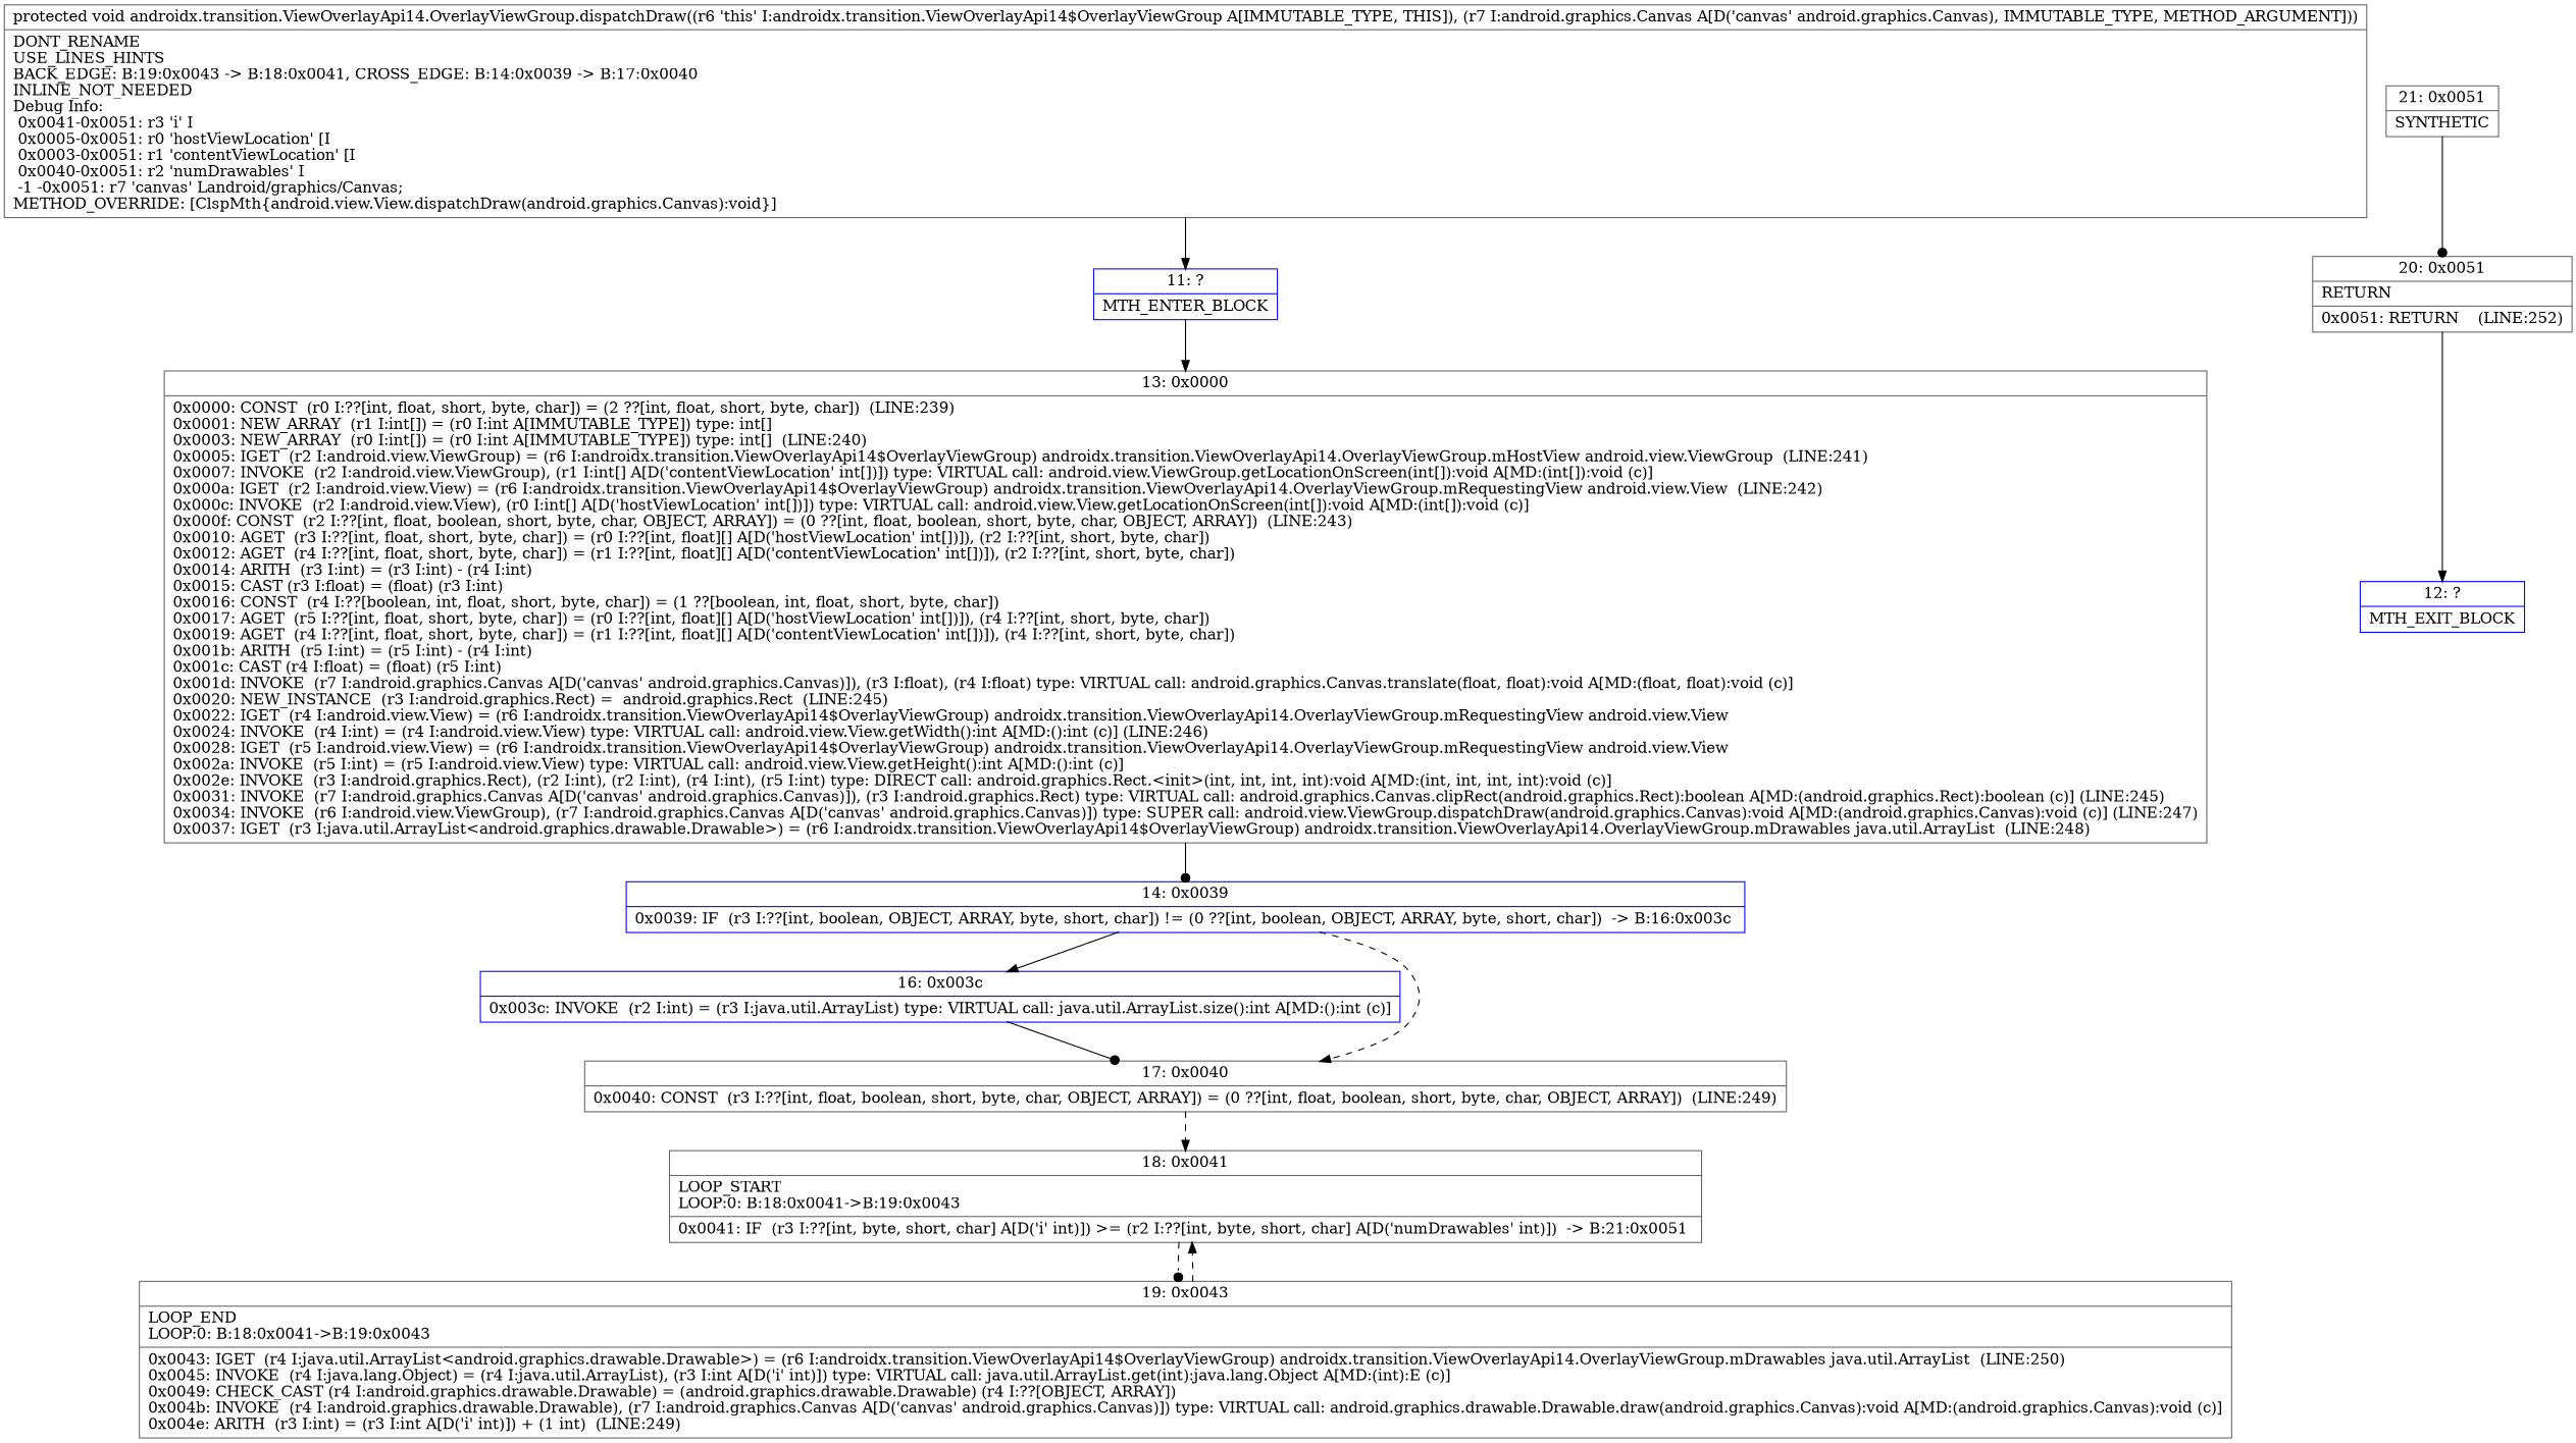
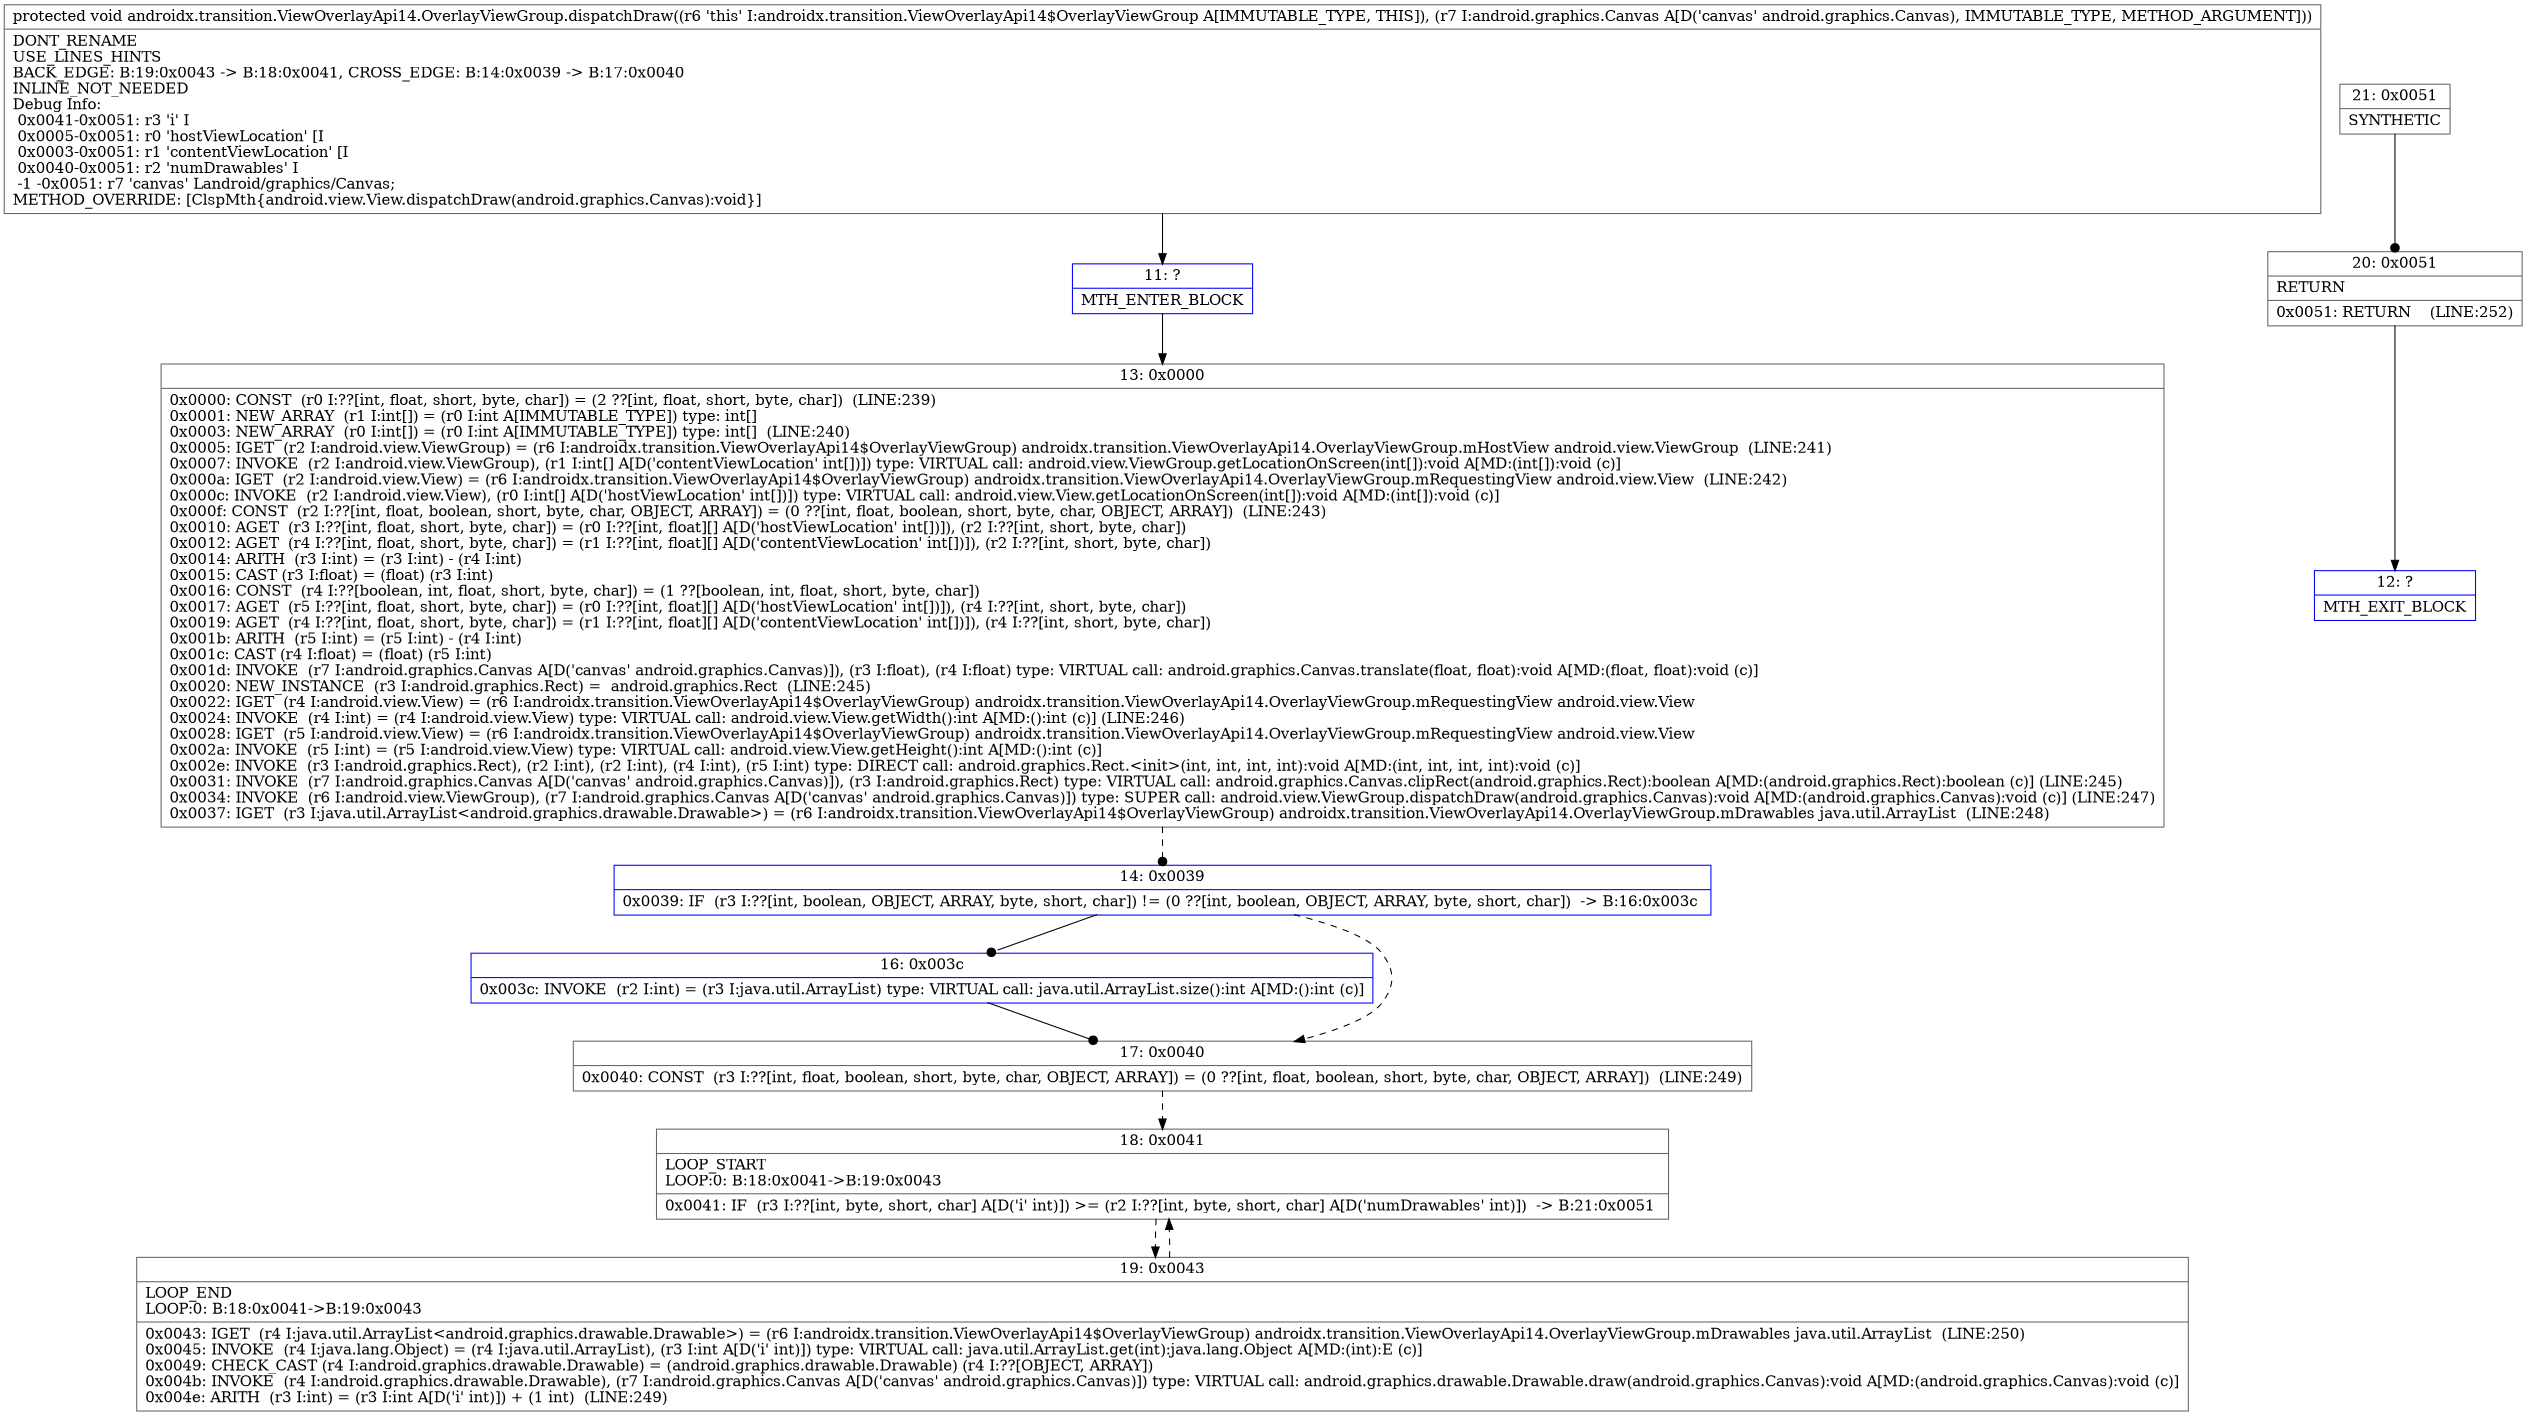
  digraph {
    node [color=gray40 shape=record]
    edge [arrowhead=normal]
    n1 [color=blue label="{11\:\ ?|MTH_ENTER_BLOCK\l}"]
    n2 [label="{13\:\ 0x0000|0x0000: CONST  (r0 I:??[int, float, short, byte, char]) = (2 ??[int, float, short, byte, char])  (LINE:239)\l0x0001: NEW_ARRAY  (r1 I:int[]) = (r0 I:int A[IMMUTABLE_TYPE]) type: int[] \l0x0003: NEW_ARRAY  (r0 I:int[]) = (r0 I:int A[IMMUTABLE_TYPE]) type: int[]  (LINE:240)\l0x0005: IGET  (r2 I:android.view.ViewGroup) = (r6 I:androidx.transition.ViewOverlayApi14$OverlayViewGroup) androidx.transition.ViewOverlayApi14.OverlayViewGroup.mHostView android.view.ViewGroup  (LINE:241)\l0x0007: INVOKE  (r2 I:android.view.ViewGroup), (r1 I:int[] A[D('contentViewLocation' int[])]) type: VIRTUAL call: android.view.ViewGroup.getLocationOnScreen(int[]):void A[MD:(int[]):void (c)]\l0x000a: IGET  (r2 I:android.view.View) = (r6 I:androidx.transition.ViewOverlayApi14$OverlayViewGroup) androidx.transition.ViewOverlayApi14.OverlayViewGroup.mRequestingView android.view.View  (LINE:242)\l0x000c: INVOKE  (r2 I:android.view.View), (r0 I:int[] A[D('hostViewLocation' int[])]) type: VIRTUAL call: android.view.View.getLocationOnScreen(int[]):void A[MD:(int[]):void (c)]\l0x000f: CONST  (r2 I:??[int, float, boolean, short, byte, char, OBJECT, ARRAY]) = (0 ??[int, float, boolean, short, byte, char, OBJECT, ARRAY])  (LINE:243)\l0x0010: AGET  (r3 I:??[int, float, short, byte, char]) = (r0 I:??[int, float][] A[D('hostViewLocation' int[])]), (r2 I:??[int, short, byte, char]) \l0x0012: AGET  (r4 I:??[int, float, short, byte, char]) = (r1 I:??[int, float][] A[D('contentViewLocation' int[])]), (r2 I:??[int, short, byte, char]) \l0x0014: ARITH  (r3 I:int) = (r3 I:int) \- (r4 I:int) \l0x0015: CAST (r3 I:float) = (float) (r3 I:int) \l0x0016: CONST  (r4 I:??[boolean, int, float, short, byte, char]) = (1 ??[boolean, int, float, short, byte, char]) \l0x0017: AGET  (r5 I:??[int, float, short, byte, char]) = (r0 I:??[int, float][] A[D('hostViewLocation' int[])]), (r4 I:??[int, short, byte, char]) \l0x0019: AGET  (r4 I:??[int, float, short, byte, char]) = (r1 I:??[int, float][] A[D('contentViewLocation' int[])]), (r4 I:??[int, short, byte, char]) \l0x001b: ARITH  (r5 I:int) = (r5 I:int) \- (r4 I:int) \l0x001c: CAST (r4 I:float) = (float) (r5 I:int) \l0x001d: INVOKE  (r7 I:android.graphics.Canvas A[D('canvas' android.graphics.Canvas)]), (r3 I:float), (r4 I:float) type: VIRTUAL call: android.graphics.Canvas.translate(float, float):void A[MD:(float, float):void (c)]\l0x0020: NEW_INSTANCE  (r3 I:android.graphics.Rect) =  android.graphics.Rect  (LINE:245)\l0x0022: IGET  (r4 I:android.view.View) = (r6 I:androidx.transition.ViewOverlayApi14$OverlayViewGroup) androidx.transition.ViewOverlayApi14.OverlayViewGroup.mRequestingView android.view.View \l0x0024: INVOKE  (r4 I:int) = (r4 I:android.view.View) type: VIRTUAL call: android.view.View.getWidth():int A[MD:():int (c)] (LINE:246)\l0x0028: IGET  (r5 I:android.view.View) = (r6 I:androidx.transition.ViewOverlayApi14$OverlayViewGroup) androidx.transition.ViewOverlayApi14.OverlayViewGroup.mRequestingView android.view.View \l0x002a: INVOKE  (r5 I:int) = (r5 I:android.view.View) type: VIRTUAL call: android.view.View.getHeight():int A[MD:():int (c)]\l0x002e: INVOKE  (r3 I:android.graphics.Rect), (r2 I:int), (r2 I:int), (r4 I:int), (r5 I:int) type: DIRECT call: android.graphics.Rect.\<init\>(int, int, int, int):void A[MD:(int, int, int, int):void (c)]\l0x0031: INVOKE  (r7 I:android.graphics.Canvas A[D('canvas' android.graphics.Canvas)]), (r3 I:android.graphics.Rect) type: VIRTUAL call: android.graphics.Canvas.clipRect(android.graphics.Rect):boolean A[MD:(android.graphics.Rect):boolean (c)] (LINE:245)\l0x0034: INVOKE  (r6 I:android.view.ViewGroup), (r7 I:android.graphics.Canvas A[D('canvas' android.graphics.Canvas)]) type: SUPER call: android.view.ViewGroup.dispatchDraw(android.graphics.Canvas):void A[MD:(android.graphics.Canvas):void (c)] (LINE:247)\l0x0037: IGET  (r3 I:java.util.ArrayList\<android.graphics.drawable.Drawable\>) = (r6 I:androidx.transition.ViewOverlayApi14$OverlayViewGroup) androidx.transition.ViewOverlayApi14.OverlayViewGroup.mDrawables java.util.ArrayList  (LINE:248)\l}"]
    n3 [color=blue label="{14\:\ 0x0039|0x0039: IF  (r3 I:??[int, boolean, OBJECT, ARRAY, byte, short, char]) != (0 ??[int, boolean, OBJECT, ARRAY, byte, short, char])  \-\> B:16:0x003c \l}"]
    n4 [color=blue label="{16\:\ 0x003c|0x003c: INVOKE  (r2 I:int) = (r3 I:java.util.ArrayList) type: VIRTUAL call: java.util.ArrayList.size():int A[MD:():int (c)]\l}"]
    n5 [label="{17\:\ 0x0040|0x0040: CONST  (r3 I:??[int, float, boolean, short, byte, char, OBJECT, ARRAY]) = (0 ??[int, float, boolean, short, byte, char, OBJECT, ARRAY])  (LINE:249)\l}"]
    n6 [label="{18\:\ 0x0041|LOOP_START\lLOOP:0: B:18:0x0041\-\>B:19:0x0043\l|0x0041: IF  (r3 I:??[int, byte, short, char] A[D('i' int)]) \>= (r2 I:??[int, byte, short, char] A[D('numDrawables' int)])  \-\> B:21:0x0051 \l}"]
    n7 [label="{19\:\ 0x0043|LOOP_END\lLOOP:0: B:18:0x0041\-\>B:19:0x0043\l|0x0043: IGET  (r4 I:java.util.ArrayList\<android.graphics.drawable.Drawable\>) = (r6 I:androidx.transition.ViewOverlayApi14$OverlayViewGroup) androidx.transition.ViewOverlayApi14.OverlayViewGroup.mDrawables java.util.ArrayList  (LINE:250)\l0x0045: INVOKE  (r4 I:java.lang.Object) = (r4 I:java.util.ArrayList), (r3 I:int A[D('i' int)]) type: VIRTUAL call: java.util.ArrayList.get(int):java.lang.Object A[MD:(int):E (c)]\l0x0049: CHECK_CAST (r4 I:android.graphics.drawable.Drawable) = (android.graphics.drawable.Drawable) (r4 I:??[OBJECT, ARRAY]) \l0x004b: INVOKE  (r4 I:android.graphics.drawable.Drawable), (r7 I:android.graphics.Canvas A[D('canvas' android.graphics.Canvas)]) type: VIRTUAL call: android.graphics.drawable.Drawable.draw(android.graphics.Canvas):void A[MD:(android.graphics.Canvas):void (c)]\l0x004e: ARITH  (r3 I:int) = (r3 I:int A[D('i' int)]) + (1 int)  (LINE:249)\l}"]
    n8 [label="{21\:\ 0x0051|SYNTHETIC\l}"]
    n9 [label="{20\:\ 0x0051|RETURN\l|0x0051: RETURN    (LINE:252)\l}"]
    n10 [color=blue label="{12\:\ ?|MTH_EXIT_BLOCK\l}"]
    n11 [label="{protected void androidx.transition.ViewOverlayApi14.OverlayViewGroup.dispatchDraw((r6 'this' I:androidx.transition.ViewOverlayApi14$OverlayViewGroup A[IMMUTABLE_TYPE, THIS]), (r7 I:android.graphics.Canvas A[D('canvas' android.graphics.Canvas), IMMUTABLE_TYPE, METHOD_ARGUMENT]))  | DONT_RENAME\lUSE_LINES_HINTS\lBACK_EDGE: B:19:0x0043 \-\> B:18:0x0041, CROSS_EDGE: B:14:0x0039 \-\> B:17:0x0040\lINLINE_NOT_NEEDED\lDebug Info:\l  0x0041\-0x0051: r3 'i' I\l  0x0005\-0x0051: r0 'hostViewLocation' [I\l  0x0003\-0x0051: r1 'contentViewLocation' [I\l  0x0040\-0x0051: r2 'numDrawables' I\l  \-1 \-0x0051: r7 'canvas' Landroid\/graphics\/Canvas;\lMETHOD_OVERRIDE: [ClspMth\{android.view.View.dispatchDraw(android.graphics.Canvas):void\}]\l}"]
    n1 -> n2
-   n2 -> n3 [arrowhead=dot]
-   n3 -> n4
+   n2 -> n3 [arrowhead=dot style=dashed]
+   n3 -> n4 [arrowhead=dot]
    n3 -> n5 [style=dashed]
    n4 -> n5 [arrowhead=dot]
    n5 -> n6 [style=dashed]
-   n6 -> n7 [arrowhead=dot style=dashed]
+   n6 -> n7 [style=dashed]
    n7 -> n6 [style=dashed]
    n8 -> n9 [arrowhead=dot]
    n9 -> n10
    n11 -> n1
  }
